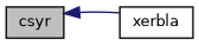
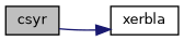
  digraph {
    rankdir=LR
    node [color=black fontname=Helvetica fontsize=10 shape=record style=filled]
    n1 [fillcolor=grey75 fontcolor=black height=0.2 label=csyr width=0.4]
    n2 [fillcolor=white height=0.2 label=xerbla width=0.4]
-   n2 -> n1 [color=midnightblue fontname=Helvetica fontsize=10 labelfontname=Helvetica labelfontsize=10 style=solid]
+   n1 -> n2 [color=midnightblue fontname=Helvetica fontsize=10 labelfontname=Helvetica labelfontsize=10 style=solid]
  }
